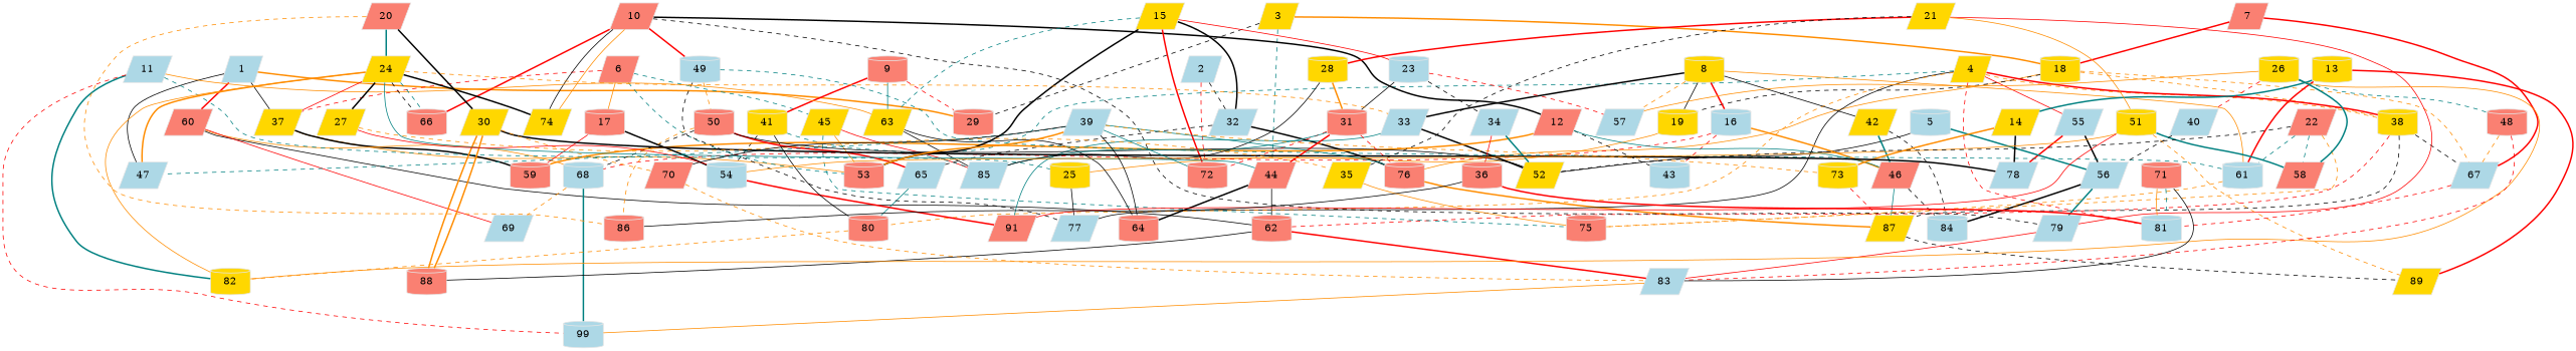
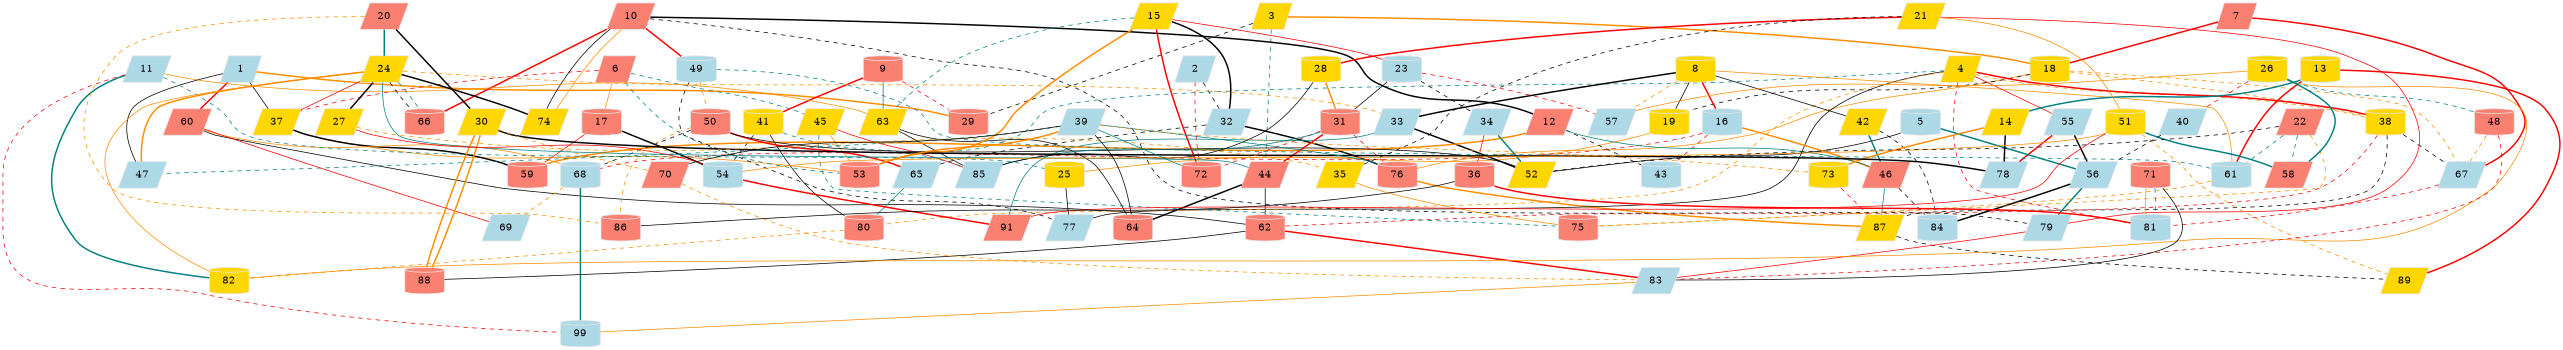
  graph {
    node [color=gray90 fillcolor=salmon shape=parallelogram style=filled]
    edge [color=black style=dashed]
    29 [shape=cylinder]
    1 [fillcolor=lightblue]
    37 [fillcolor=gold]
    47 [fillcolor=lightblue]
    60
    53 [shape=cylinder]
    59 [shape=cylinder]
    68 [fillcolor=lightblue shape=cylinder]
    62 [shape=cylinder]
    69 [fillcolor=lightblue]
    2 [fillcolor=lightblue]
    32 [fillcolor=lightblue]
    72 [shape=cylinder]
    76 [shape=cylinder]
    65 [fillcolor=lightblue]
    3 [fillcolor=gold]
    18 [fillcolor=gold shape=cylinder]
    44
    38 [fillcolor=gold shape=cylinder]
    67 [fillcolor=lightblue]
    19 [fillcolor=gold shape=cylinder]
    64 [shape=cylinder]
    4 [fillcolor=gold]
    55 [fillcolor=lightblue]
    77 [fillcolor=lightblue]
    80 [shape=cylinder]
    81 [fillcolor=lightblue shape=cylinder]
    87 [fillcolor=gold]
    56 [fillcolor=lightblue]
    78 [fillcolor=lightblue]
    82 [fillcolor=gold shape=cylinder]
    5 [fillcolor=lightblue shape=cylinder]
    52 [fillcolor=gold]
    79 [fillcolor=lightblue]
    84 [fillcolor=lightblue shape=cylinder]
    6
    17 [shape=cylinder]
    45 [fillcolor=gold]
    54 [fillcolor=lightblue shape=cylinder]
    75 [shape=cylinder]
    85 [fillcolor=lightblue]
    7
    8 [fillcolor=gold shape=cylinder]
    16 [fillcolor=lightblue shape=cylinder]
    33 [fillcolor=lightblue]
    42 [fillcolor=gold]
    57 [fillcolor=lightblue]
    61 [fillcolor=lightblue shape=cylinder]
    43 [fillcolor=lightblue shape=cylinder]
    46
    25 [fillcolor=gold shape=cylinder]
    91
    9 [shape=cylinder]
    41 [fillcolor=gold shape=cylinder]
    63 [fillcolor=gold]
    10
    12
    49 [fillcolor=lightblue shape=cylinder]
    66 [shape=cylinder]
    74 [fillcolor=gold]
    50 [shape=cylinder]
    83 [fillcolor=lightblue]
    11 [fillcolor=lightblue]
    n64 [fillcolor=lightblue label=99 shape=cylinder]
    13 [fillcolor=gold shape=cylinder]
    14 [fillcolor=gold]
    89 [fillcolor=gold]
    73 [fillcolor=gold shape=cylinder]
    15 [fillcolor=gold]
    23 [fillcolor=lightblue shape=cylinder]
    31 [shape=cylinder]
    34 [fillcolor=lightblue]
    30 [fillcolor=gold]
    70
    88 [shape=cylinder]
    20
    24 [fillcolor=gold]
    86 [shape=cylinder]
    27 [fillcolor=gold]
    21 [fillcolor=gold]
    28 [fillcolor=gold shape=cylinder]
    35 [fillcolor=gold]
    51 [fillcolor=gold shape=cylinder]
    58
    22
    36 [shape=cylinder]
    26 [fillcolor=gold shape=cylinder]
    40 [fillcolor=lightblue]
    48 [shape=cylinder]
    39 [fillcolor=lightblue]
    71 [shape=cylinder]
    1 -- 29 [color=darkorange style=bold]
    1 -- 37 [style=solid]
    1 -- 47 [style=solid]
    1 -- 60 [color=red style=bold]
    37 -- 53 [color=darkorange style=solid]
    37 -- 59 [style=bold]
    60 -- 68 [color=darkorange style=solid]
    60 -- 62 [style=solid]
    60 -- 69 [color=red style=solid]
    68 -- 69 [color=darkorange]
    68 -- n64 [color=teal style=bold]
    62 -- 83 [color=red style=bold]
    62 -- 88 [style=solid]
    2 -- 32
    2 -- 72 [color=red]
    32 -- 76 [style=bold]
    32 -- 65
    76 -- 87 [color=darkorange style=bold]
    65 -- 80 [color=teal style=solid]
    3 -- 29
    3 -- 18 [color=darkorange style=bold]
    3 -- 44 [color=teal]
    18 -- 76 [color=darkorange style=solid]
    18 -- 38 [color=darkorange]
    18 -- 67 [color=darkorange]
    18 -- 19
    44 -- 62 [style=solid]
    44 -- 64 [style=bold]
    38 -- 62 [color=red]
    38 -- 67
    38 -- 87
    67 -- 81 [color=red]
    19 -- 25 [color=darkorange style=solid]
    4 -- 53 [color=teal]
    4 -- 38 [color=darkorange]
    4 -- 38 [color=red style=bold]
    4 -- 55 [color=red style=solid]
    4 -- 77 [style=solid]
    4 -- 80 [color=darkorange]
    4 -- 81 [color=red]
    55 -- 56 [style=bold]
    55 -- 78 [color=red style=bold]
    80 -- 82 [color=darkorange]
    87 -- 89
    56 -- 79 [color=teal style=bold]
    56 -- 84 [style=bold]
    5 -- 56 [color=teal style=bold]
    5 -- 52 [style=solid]
    79 -- 83 [color=red style=solid]
    6 -- 37 [color=red]
    6 -- 53 [color=teal]
    6 -- 17 [color=darkorange style=solid]
    6 -- 45 [color=teal]
    17 -- 59 [color=red style=solid]
    17 -- 54 [style=bold]
    45 -- 53 [color=darkorange style=solid]
    45 -- 75 [color=teal]
    45 -- 85 [color=red style=solid]
    54 -- 91 [color=red style=bold]
    7 -- 18 [color=red style=bold]
    7 -- 67 [color=red style=bold]
    8 -- 19 [style=solid]
    8 -- 16 [color=red style=bold]
    8 -- 33 [style=bold]
    8 -- 42 [style=solid]
    8 -- 57 [color=darkorange]
    8 -- 61 [color=darkorange style=solid]
    16 -- 68 [color=red]
    16 -- 43 [color=red]
    16 -- 46 [color=darkorange style=bold]
    33 -- 52 [style=bold]
    33 -- 91 [color=teal style=solid]
    42 -- 84
    42 -- 46 [color=teal style=bold]
    61 -- 75 [color=darkorange]
    46 -- 87 [color=teal style=solid]
    46 -- 84
    25 -- 77 [style=solid]
    9 -- 29 [color=red]
    9 -- 41 [color=red style=bold]
    9 -- 63 [color=teal style=solid]
    41 -- 80 [style=solid]
    41 -- 54
    41 -- 85 [color=teal]
    63 -- 64 [style=solid]
    63 -- 85 [style=solid]
    10 -- 79
    10 -- 12 [style=bold]
    10 -- 49 [color=red style=bold]
    10 -- 66 [color=red style=bold]
    10 -- 74 [style=solid]
    10 -- 74 [color=darkorange style=solid]
    12 -- 59 [color=darkorange style=bold]
    12 -- 43
    12 -- 46 [color=teal style=solid]
    49 -- 77
    49 -- 61 [color=teal]
    49 -- 50 [color=darkorange]
    50 -- 68
    50 -- 65 [color=red style=bold]
    50 -- 52 [style=solid]
    50 -- 86 [color=darkorange]
    83 -- n64 [color=darkorange style=solid]
    11 -- 82 [color=teal style=bold]
    11 -- 25 [color=teal]
    11 -- 63 [color=darkorange style=solid]
    11 -- n64 [color=red]
    13 -- 61 [color=red style=bold]
    13 -- 14 [color=teal style=bold]
    13 -- 89 [color=red style=bold]
    14 -- 78 [style=bold]
    14 -- 73 [color=darkorange style=bold]
    73 -- 87 [color=red]
-   15 -- 53 [style=bold]
+   15 -- 53 [color=darkorange style=bold]
    15 -- 32 [style=bold]
    15 -- 72 [color=red style=bold]
    15 -- 63 [color=teal]
    15 -- 23 [color=red style=solid]
    23 -- 57 [color=red]
    23 -- 31 [style=solid]
    23 -- 34
    31 -- 72 [color=red]
    31 -- 76 [color=red]
    31 -- 44 [color=red style=bold]
    31 -- 85 [color=teal style=solid]
    34 -- 52 [color=teal style=bold]
    34 -- 36 [color=red style=solid]
    30 -- 78 [style=bold]
    30 -- 70 [color=darkorange]
    30 -- 88 [color=darkorange style=bold]
    30 -- 88 [color=darkorange style=bold]
    70 -- 83 [color=darkorange]
    20 -- 30 [style=bold]
    20 -- 24 [color=teal style=bold]
    20 -- 86 [color=darkorange]
    24 -- 37 [color=red style=solid]
    24 -- 47 [color=darkorange style=bold]
    24 -- 44 [color=teal style=solid]
    24 -- 82 [color=darkorange style=solid]
    24 -- 33 [color=darkorange]
    24 -- 66
    24 -- 66 [color=teal]
    24 -- 74 [style=bold]
    24 -- 27 [style=bold]
    27 -- 54 [color=red style=solid]
    27 -- 35 [color=darkorange]
    21 -- 79 [color=red style=solid]
    21 -- 28 [color=red style=bold]
    21 -- 35
    21 -- 51 [color=darkorange style=solid]
    28 -- 85 [style=solid]
    28 -- 31 [color=darkorange style=bold]
    35 -- 75 [color=darkorange style=solid]
    51 -- 54 [color=darkorange style=solid]
    51 -- 91 [color=red style=solid]
    51 -- 89 [color=darkorange]
    51 -- 58 [color=teal style=bold]
    22 -- 52
    22 -- 75 [color=darkorange]
    22 -- 61 [color=teal]
    22 -- 58 [color=teal]
    36 -- 81 [color=red style=bold]
    36 -- 86 [style=solid]
    26 -- 82 [color=darkorange style=solid]
    26 -- 57 [color=darkorange style=solid]
    26 -- 58 [color=teal style=bold]
    26 -- 40 [color=red]
    26 -- 48 [color=teal]
    40 -- 56
    48 -- 67 [color=darkorange]
    48 -- 83 [color=red]
    39 -- 47 [color=teal]
    39 -- 53 [color=darkorange style=bold]
    39 -- 72 [color=teal style=solid]
    39 -- 76 [color=teal style=solid]
    39 -- 64 [style=solid]
    39 -- 73 [color=darkorange]
    39 -- 70 [style=solid]
    71 -- 81 [color=darkorange style=solid]
    71 -- 81 [color=teal]
    71 -- 83 [style=solid]
  }
